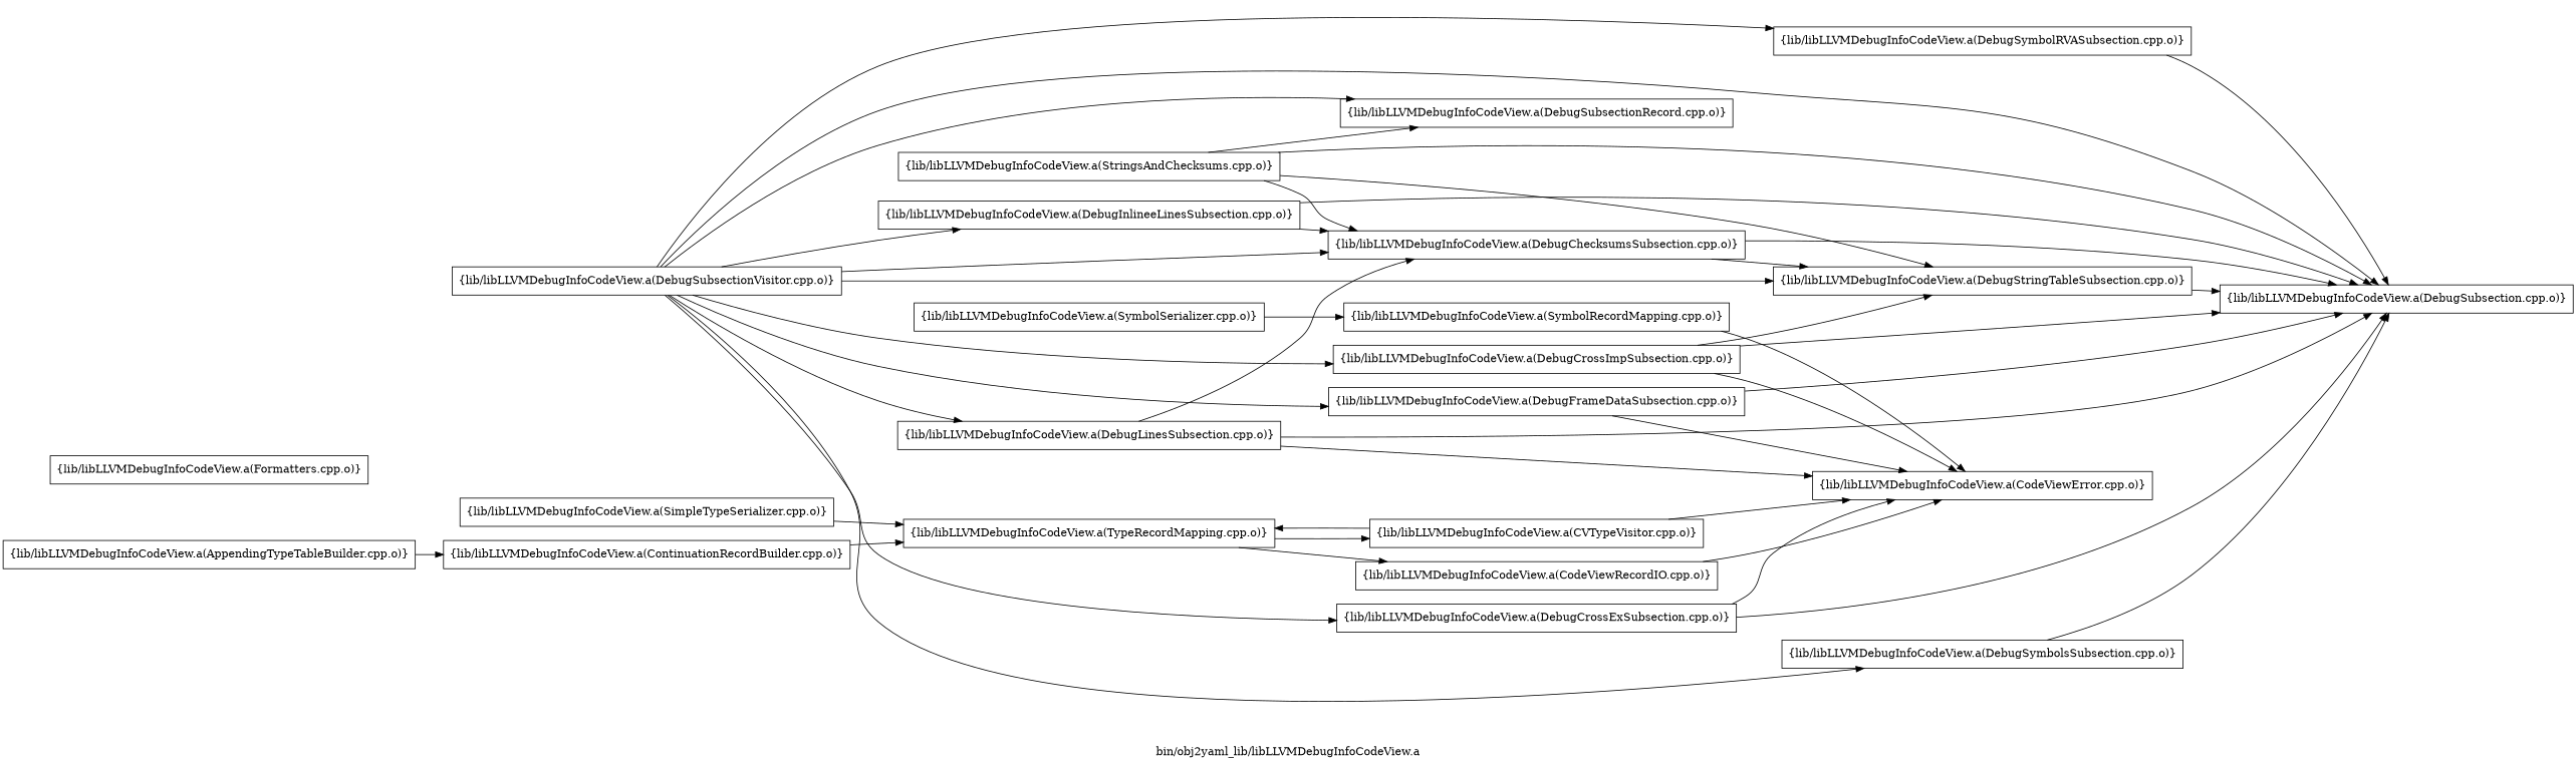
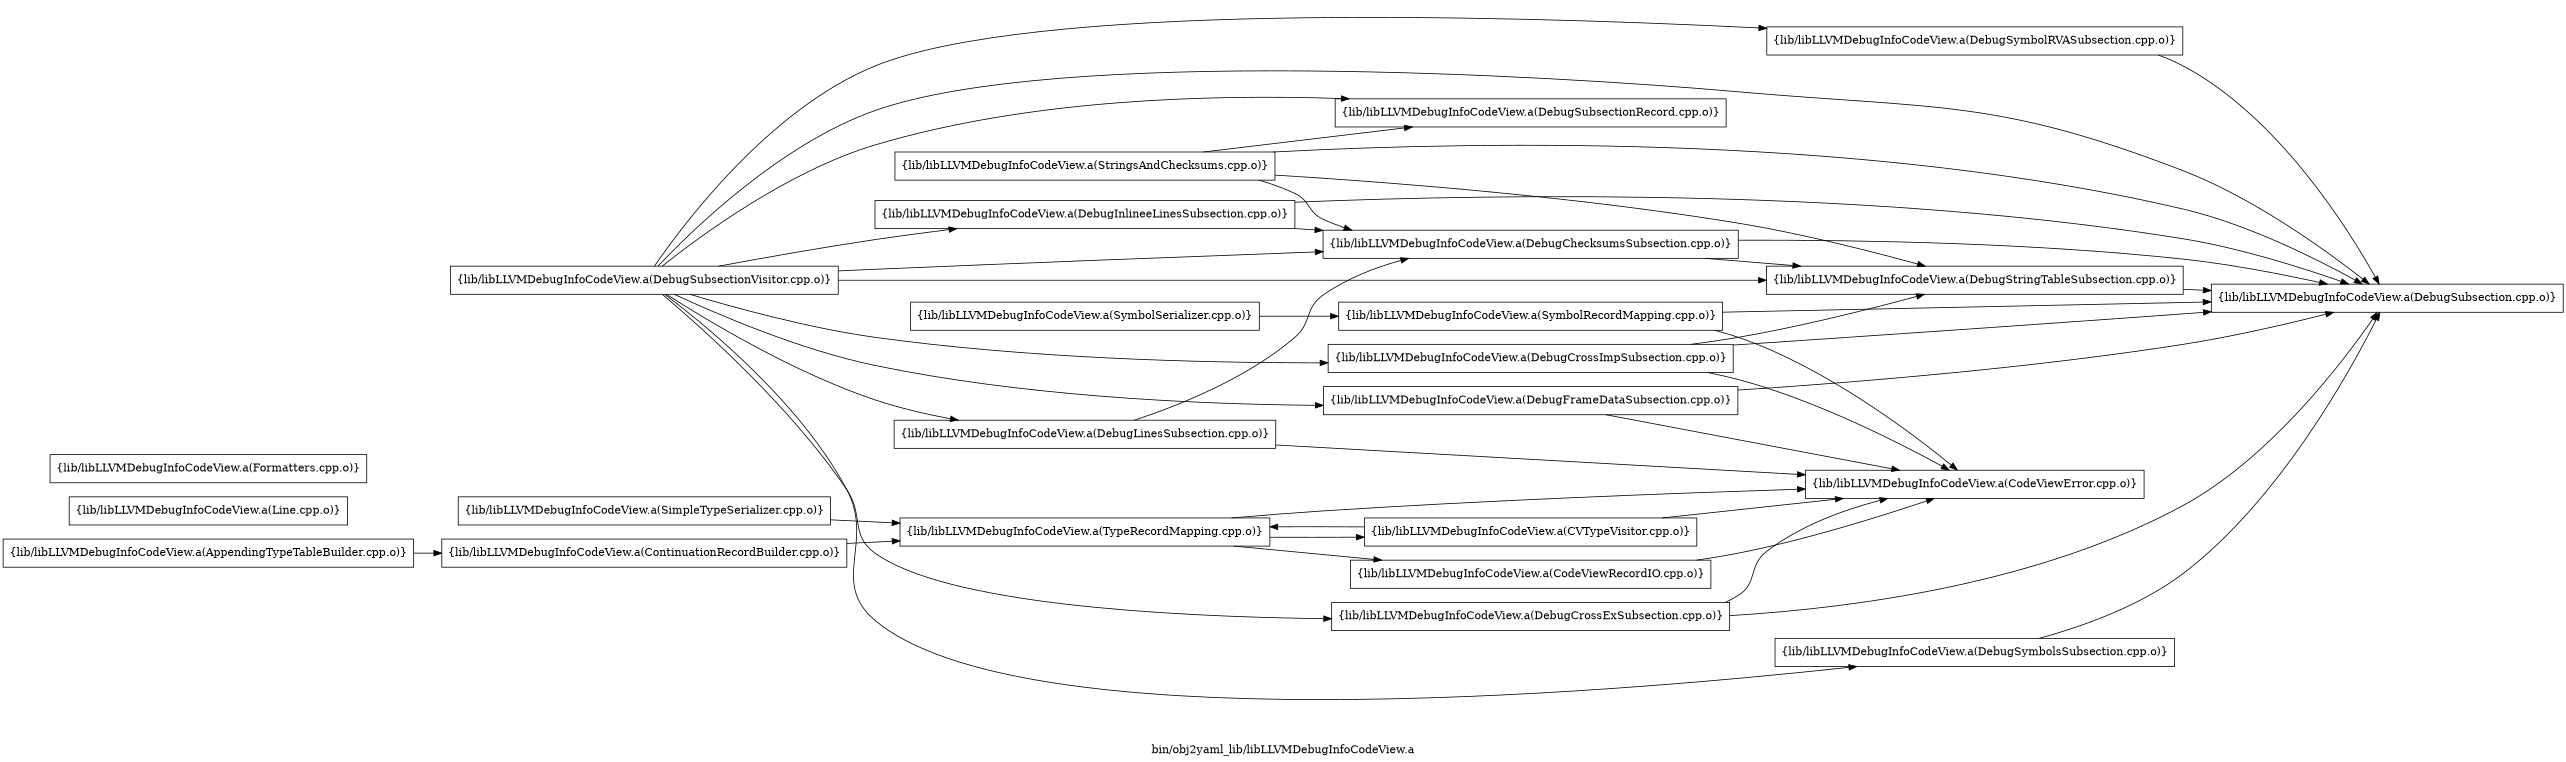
  digraph {
    label="bin/obj2yaml_lib/libLLVMDebugInfoCodeView.a"
    rankdir=LR
    node [group=0 shape=box]
    n1 [label="{lib/libLLVMDebugInfoCodeView.a(DebugSubsectionRecord.cpp.o)}"]
    n2 [label="{lib/libLLVMDebugInfoCodeView.a(StringsAndChecksums.cpp.o)}"]
    n3 [label="{lib/libLLVMDebugInfoCodeView.a(DebugSubsection.cpp.o)}"]
    n4 [label="{lib/libLLVMDebugInfoCodeView.a(DebugStringTableSubsection.cpp.o)}"]
    n5 [label="{lib/libLLVMDebugInfoCodeView.a(DebugChecksumsSubsection.cpp.o)}"]
    n6 [label="{lib/libLLVMDebugInfoCodeView.a(CodeViewError.cpp.o)}"]
    n7 [label="{lib/libLLVMDebugInfoCodeView.a(DebugInlineeLinesSubsection.cpp.o)}"]
    n8 [label="{lib/libLLVMDebugInfoCodeView.a(DebugLinesSubsection.cpp.o)}"]
    n9 [label="{lib/libLLVMDebugInfoCodeView.a(DebugCrossExSubsection.cpp.o)}"]
    n10 [label="{lib/libLLVMDebugInfoCodeView.a(DebugCrossImpSubsection.cpp.o)}"]
    n11 [label="{lib/libLLVMDebugInfoCodeView.a(DebugSymbolsSubsection.cpp.o)}"]
    n12 [label="{lib/libLLVMDebugInfoCodeView.a(DebugFrameDataSubsection.cpp.o)}"]
+   n13 [label="{lib/libLLVMDebugInfoCodeView.a(Line.cpp.o)}"]
    n14 [label="{lib/libLLVMDebugInfoCodeView.a(DebugSymbolRVASubsection.cpp.o)}"]
    n15 [label="{lib/libLLVMDebugInfoCodeView.a(DebugSubsectionVisitor.cpp.o)}"]
    n16 [label="{lib/libLLVMDebugInfoCodeView.a(SymbolRecordMapping.cpp.o)}"]
    n17 [label="{lib/libLLVMDebugInfoCodeView.a(CodeViewRecordIO.cpp.o)}"]
    n18 [label="{lib/libLLVMDebugInfoCodeView.a(SymbolSerializer.cpp.o)}"]
    n19 [label="{lib/libLLVMDebugInfoCodeView.a(TypeRecordMapping.cpp.o)}"]
    n20 [label="{lib/libLLVMDebugInfoCodeView.a(CVTypeVisitor.cpp.o)}"]
    n21 [label="{lib/libLLVMDebugInfoCodeView.a(AppendingTypeTableBuilder.cpp.o)}"]
    n22 [label="{lib/libLLVMDebugInfoCodeView.a(ContinuationRecordBuilder.cpp.o)}"]
    n23 [label="{lib/libLLVMDebugInfoCodeView.a(Formatters.cpp.o)}"]
    n24 [label="{lib/libLLVMDebugInfoCodeView.a(SimpleTypeSerializer.cpp.o)}"]
    n2 -> n1
    n2 -> n3
    n2 -> n4
    n2 -> n5
    n4 -> n3
    n5 -> n3
    n5 -> n4
    n7 -> n3
    n7 -> n5
-   n8 -> n3
+   n16 -> n3
    n8 -> n5
    n8 -> n6
    n9 -> n3
    n9 -> n6
    n10 -> n3
    n10 -> n4
    n10 -> n6
    n11 -> n3
    n12 -> n3
    n12 -> n6
    n14 -> n3
    n15 -> n1
    n15 -> n3
    n15 -> n4
    n15 -> n5
    n15 -> n7
    n15 -> n8
    n15 -> n9
    n15 -> n10
    n15 -> n11
    n15 -> n12
    n15 -> n14
    n16 -> n6
    n17 -> n6
    n18 -> n16
+   n19 -> n6
    n19 -> n17
    n19 -> n20
    n20 -> n6
    n20 -> n19
    n21 -> n22
    n22 -> n19
    n24 -> n19
  }
